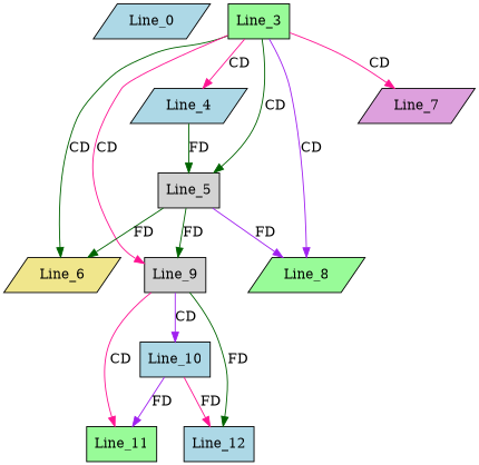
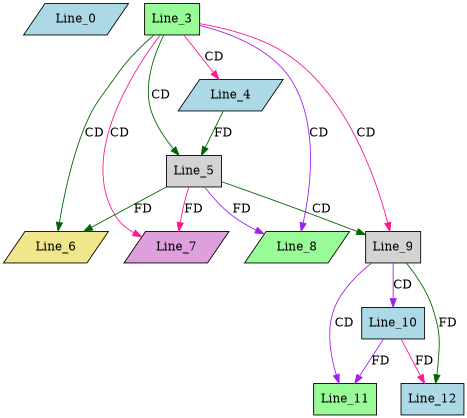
  digraph {
    node [fillcolor=lightblue shape=box style=filled]
    edge [color=darkgreen]
    Line_0 [shape=parallelogram]
    Line_3 [fillcolor=palegreen]
    Line_4 [shape=parallelogram]
    Line_5 [fillcolor=lightgrey]
    Line_6 [fillcolor=khaki shape=parallelogram]
    Line_7 [fillcolor=plum shape=parallelogram]
    Line_8 [fillcolor=palegreen shape=parallelogram]
    Line_9 [fillcolor=lightgrey]
    Line_10
    Line_11 [fillcolor=palegreen]
    Line_12
    Line_3 -> Line_4 [color=deeppink label=CD]
    Line_3 -> Line_5 [label=CD]
    Line_3 -> Line_6 [label=CD]
    Line_3 -> Line_7 [color=deeppink label=CD]
    Line_3 -> Line_8 [color=purple label=CD]
    Line_3 -> Line_9 [color=deeppink label=CD]
    Line_4 -> Line_5 [label=FD]
    Line_5 -> Line_6 [label=FD]
+   Line_5 -> Line_7 [color=deeppink label=FD]
    Line_5 -> Line_8 [color=purple label=FD]
-   Line_5 -> Line_9 [label=FD]
+   Line_5 -> Line_9 [label=CD]
    Line_9 -> Line_10 [color=purple label=CD]
-   Line_9 -> Line_11 [color=deeppink label=CD]
+   Line_9 -> Line_11 [color=purple label=CD]
    Line_9 -> Line_12 [label=FD]
    Line_10 -> Line_11 [color=purple label=FD]
    Line_10 -> Line_12 [color=deeppink label=FD]
  }
